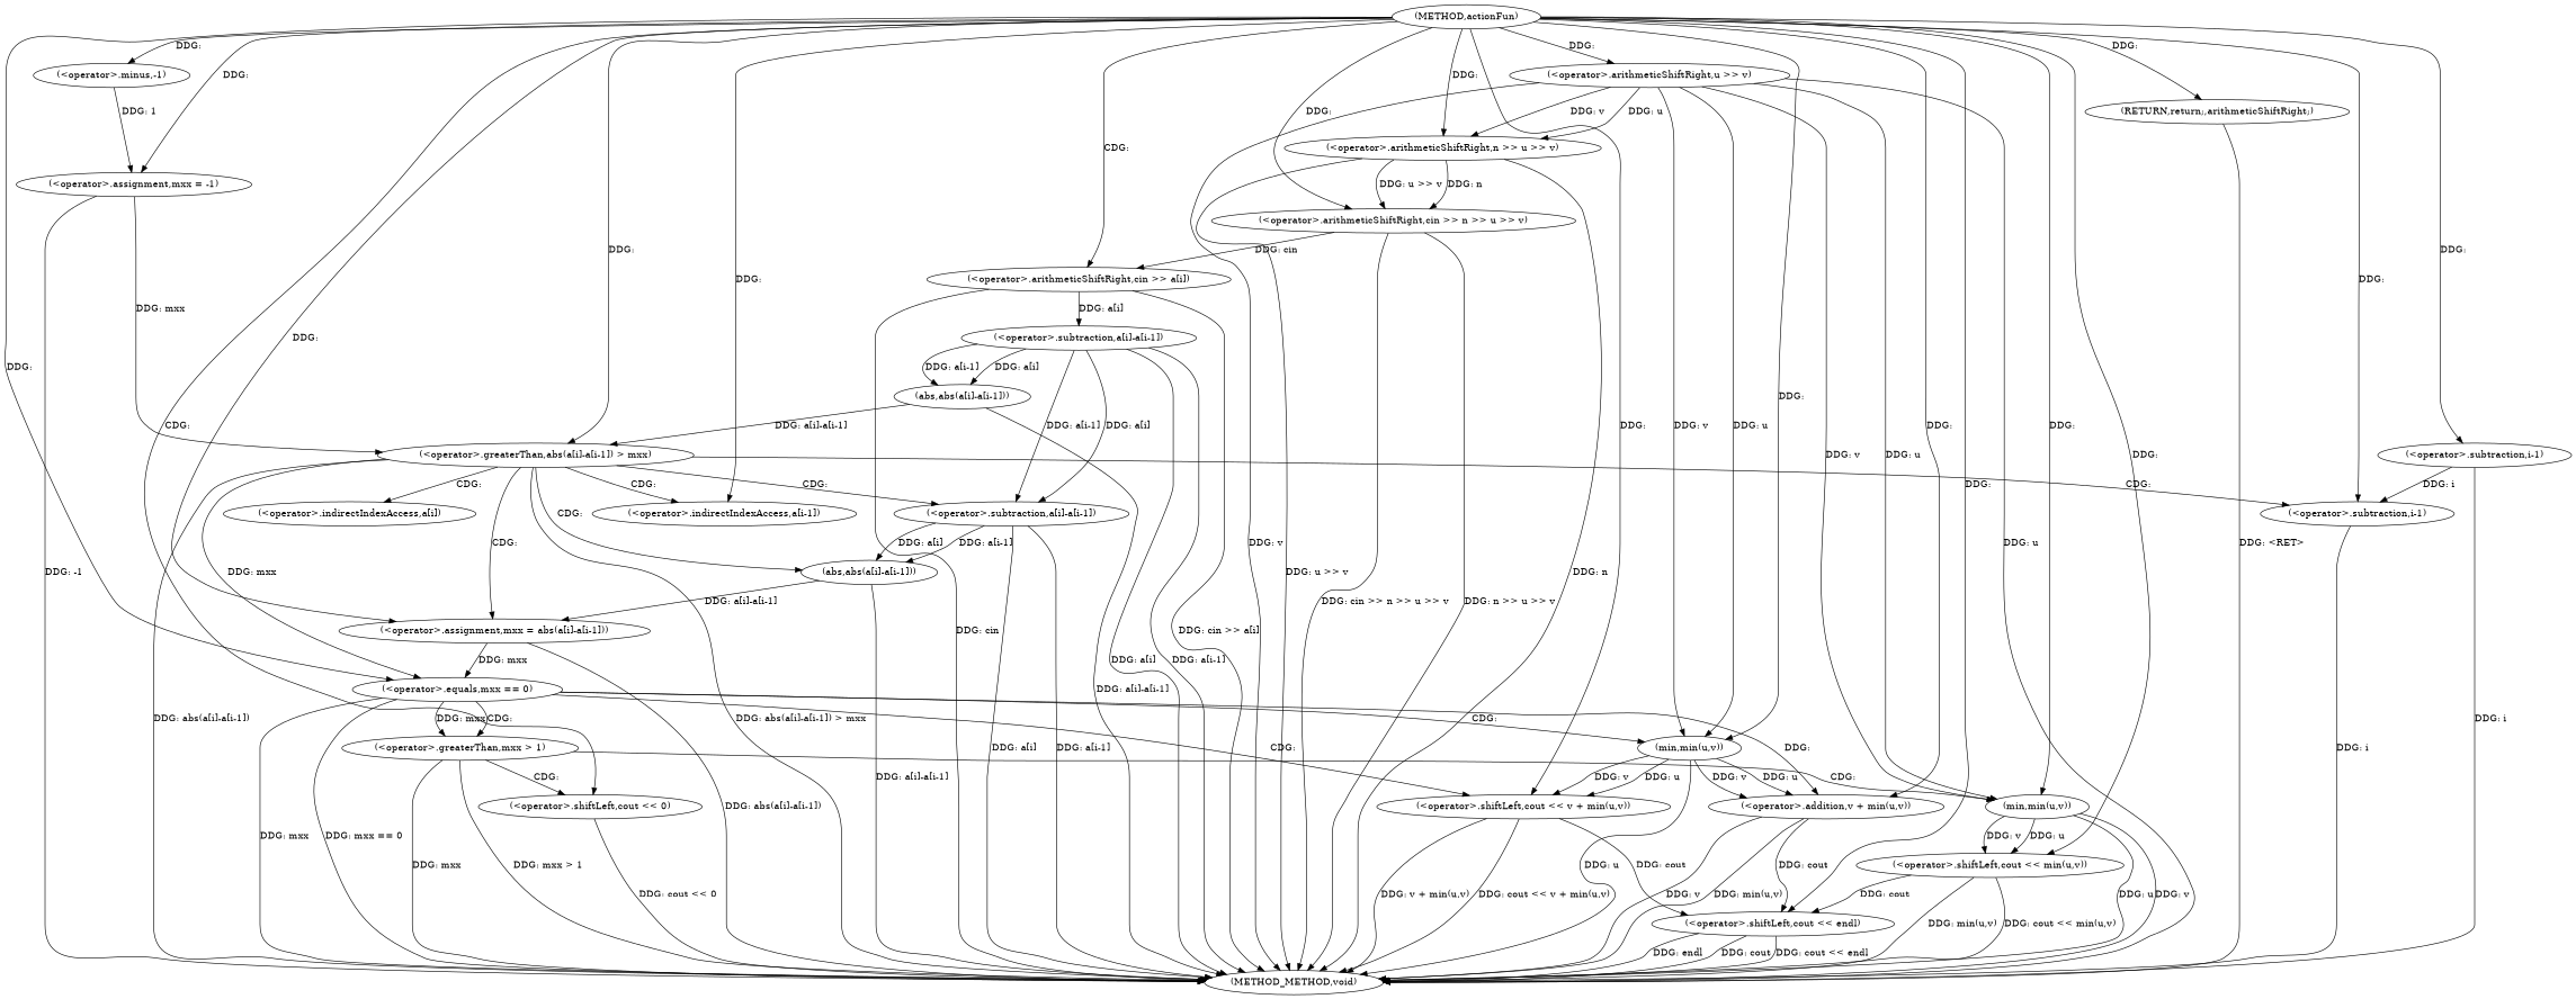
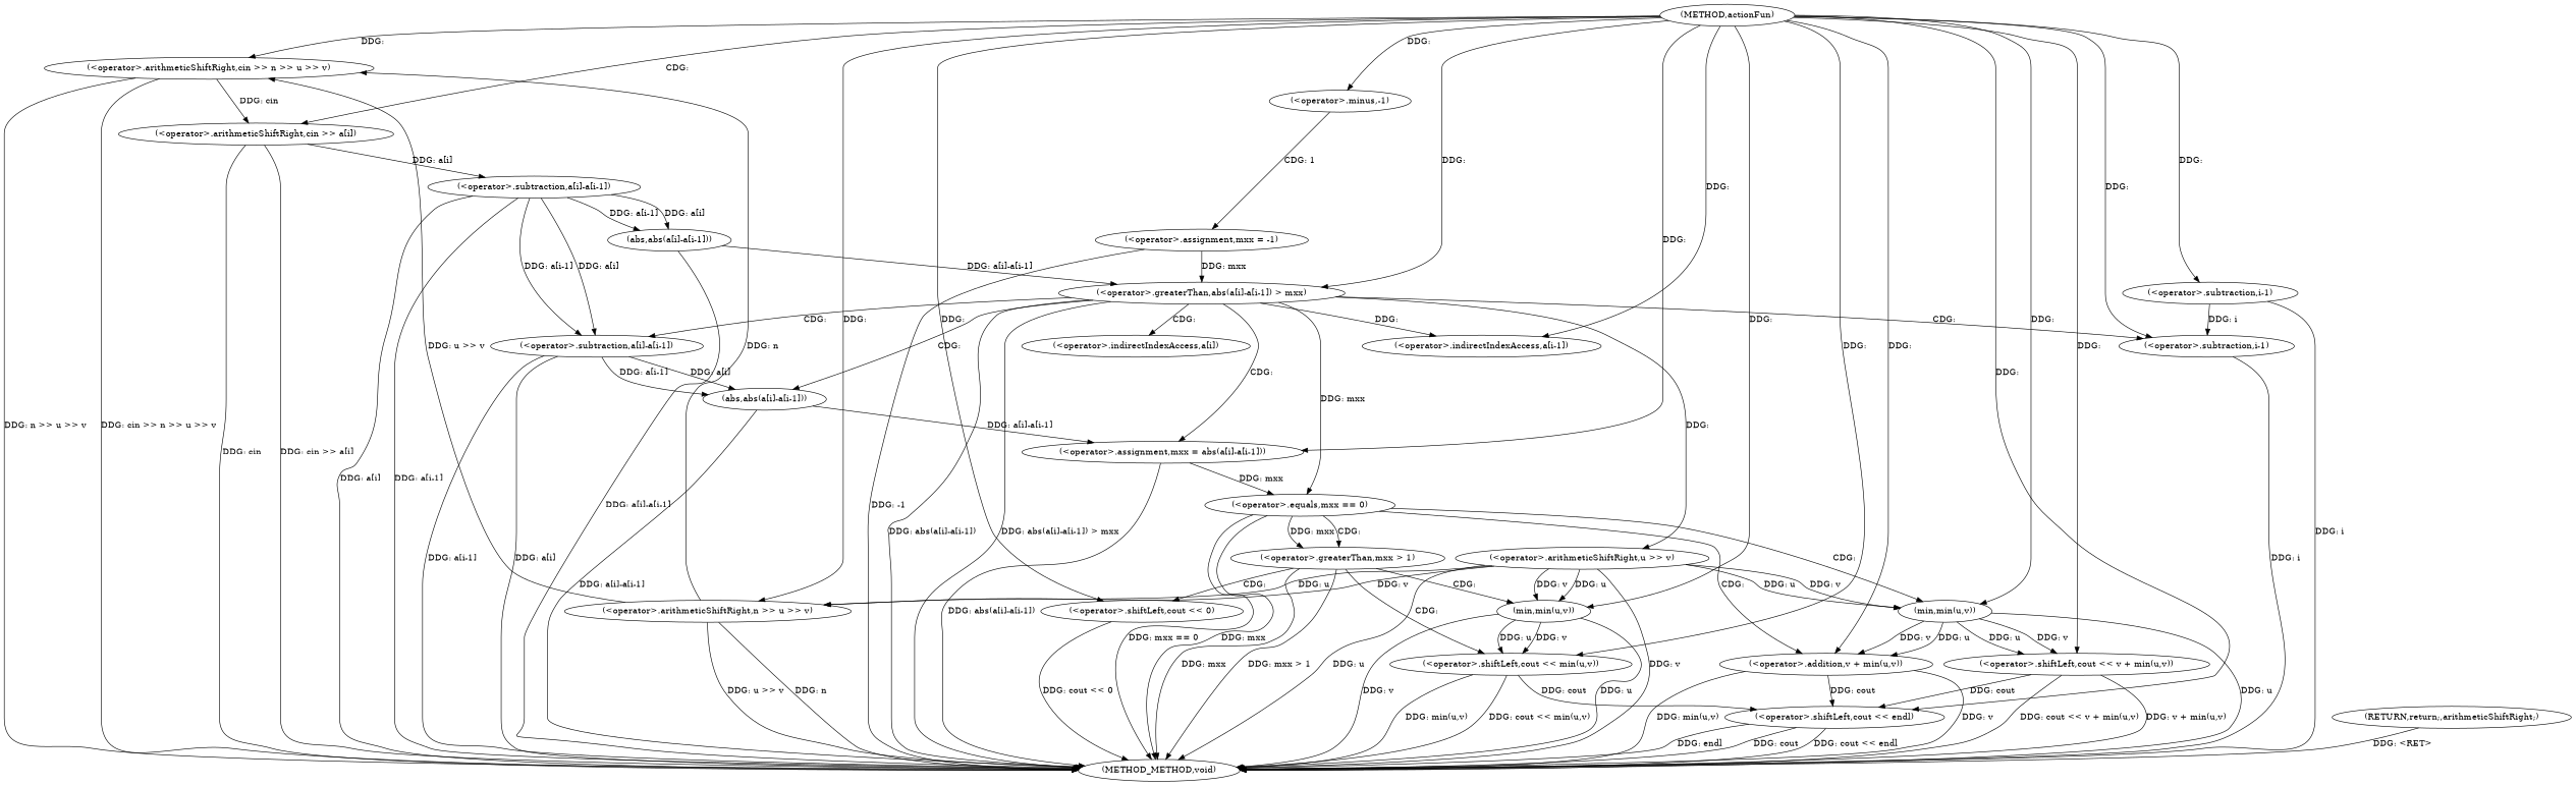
  digraph {
    n1 [label="(METHOD,actionFun)"]
    n2 [label="(<operator>.arithmeticShiftRight,cin >> n >> u >> v)"]
    n3 [label="(<operator>.arithmeticShiftRight,cin >> a[i])"]
    n4 [label="(<operator>.assignment,mxx = -1)"]
    n5 [label="(<operator>.shiftLeft,cout << endl)"]
    n6 [label="(RETURN,return;,arithmeticShiftRight;)"]
    n7 [label="(<operator>.equals,mxx == 0)"]
    n8 [label="(<operator>.arithmeticShiftRight,n >> u >> v)"]
    n9 [label="(<operator>.minus,-1)"]
    n10 [label="(<operator>.greaterThan,abs(a[i]-a[i-1]) > mxx)"]
    n11 [label="(<operator>.assignment,mxx = abs(a[i]-a[i-1]))"]
    n12 [label="(<operator>.shiftLeft,cout << v + min(u,v))"]
    n13 [label="(<operator>.arithmeticShiftRight,u >> v)"]
    n14 [label="(<operator>.shiftLeft,cout << 0)"]
    n15 [label="(<operator>.addition,v + min(u,v))"]
    n16 [label="(<operator>.shiftLeft,cout << min(u,v))"]
    n17 [label="(min,min(u,v))"]
    n18 [label="(min,min(u,v))"]
    n19 [label="(<operator>.subtraction,i-1)"]
    n20 [label="(<operator>.subtraction,i-1)"]
    n21 [label="(<operator>.indirectIndexAccess,a[i-1])"]
    n22 [label="(METHOD_METHOD,void)"]
    n23 [label="(<operator>.subtraction,a[i]-a[i-1])"]
    n24 [label="(<operator>.greaterThan,mxx > 1)"]
    n25 [label="(abs,abs(a[i]-a[i-1]))"]
    n26 [label="(<operator>.subtraction,a[i]-a[i-1])"]
    n27 [label="(<operator>.indirectIndexAccess,a[i])"]
    n28 [label="(abs,abs(a[i]-a[i-1]))"]
    n1 -> n2 [label="DDG: "]
    n1 -> n3 [label="CDG: "]
-   n1 -> n4 [label="DDG: "]
    n1 -> n5 [label="DDG: "]
-   n1 -> n6 [label="DDG: "]
-   n1 -> n7 [label="DDG: "]
    n1 -> n8 [label="DDG: "]
    n1 -> n9 [label="DDG: "]
    n1 -> n10 [label="DDG: "]
    n1 -> n11 [label="DDG: "]
    n1 -> n12 [label="DDG: "]
-   n1 -> n13 [label="DDG: "]
-   n1 -> n14 [label="CDG: "]
+   n10 -> n13 [label="DDG: "]
+   n1 -> n14 [label="DDG: "]
    n1 -> n15 [label="DDG: "]
    n1 -> n16 [label="DDG: "]
    n1 -> n17 [label="DDG: "]
    n1 -> n18 [label="DDG: "]
    n1 -> n19 [label="DDG: "]
    n1 -> n20 [label="DDG: "]
    n1 -> n21 [label="DDG: "]
    n2 -> n3 [label="DDG: cin"]
    n2 -> n22 [label="DDG: n >> u >> v"]
    n2 -> n22 [label="DDG: cin >> n >> u >> v"]
    n3 -> n22 [label="DDG: cin"]
    n3 -> n22 [label="DDG: cin >> a[i]"]
    n3 -> n23 [label="DDG: a[i]"]
    n4 -> n10 [label="DDG: mxx"]
    n4 -> n22 [label="DDG: -1"]
    n5 -> n22 [label="DDG: cout"]
    n5 -> n22 [label="DDG: cout << endl"]
    n5 -> n22 [label="DDG: endl"]
    n6 -> n22 [label="DDG: <RET>"]
-   n7 -> n12 [label="CDG: "]
-   n7 -> n15 [label="DDG: "]
+   n7 -> n15 [label="CDG: "]
    n7 -> n17 [label="CDG: "]
    n7 -> n22 [label="DDG: mxx"]
    n7 -> n22 [label="DDG: mxx == 0"]
    n7 -> n24 [label="DDG: mxx"]
    n7 -> n24 [label="CDG: "]
    n8 -> n2 [label="DDG: u >> v"]
    n8 -> n2 [label="DDG: n"]
    n8 -> n22 [label="DDG: n"]
    n8 -> n22 [label="DDG: u >> v"]
-   n9 -> n4 [label="DDG: 1"]
+   n9 -> n4 [label="CDG: 1"]
    n10 -> n7 [label="DDG: mxx"]
    n10 -> n11 [label="CDG: "]
    n10 -> n20 [label="CDG: "]
-   n10 -> n21 [label="CDG: "]
+   n10 -> n21 [label="DDG: "]
    n10 -> n22 [label="DDG: abs(a[i]-a[i-1])"]
    n10 -> n22 [label="DDG: abs(a[i]-a[i-1]) > mxx"]
    n10 -> n25 [label="CDG: "]
    n10 -> n26 [label="CDG: "]
    n10 -> n27 [label="CDG: "]
    n11 -> n7 [label="DDG: mxx"]
    n11 -> n22 [label="DDG: abs(a[i]-a[i-1])"]
    n12 -> n5 [label="DDG: cout"]
    n12 -> n22 [label="DDG: v + min(u,v)"]
    n12 -> n22 [label="DDG: cout << v + min(u,v)"]
    n13 -> n8 [label="DDG: v"]
    n13 -> n8 [label="DDG: u"]
    n13 -> n17 [label="DDG: u"]
    n13 -> n17 [label="DDG: v"]
    n13 -> n18 [label="DDG: u"]
    n13 -> n18 [label="DDG: v"]
    n13 -> n22 [label="DDG: u"]
    n13 -> n22 [label="DDG: v"]
    n14 -> n22 [label="DDG: cout << 0"]
    n15 -> n5 [label="DDG: cout"]
    n15 -> n22 [label="DDG: v"]
    n15 -> n22 [label="DDG: min(u,v)"]
    n16 -> n5 [label="DDG: cout"]
    n16 -> n22 [label="DDG: min(u,v)"]
    n16 -> n22 [label="DDG: cout << min(u,v)"]
    n17 -> n12 [label="DDG: v"]
    n17 -> n12 [label="DDG: u"]
    n17 -> n15 [label="DDG: v"]
    n17 -> n15 [label="DDG: u"]
    n17 -> n22 [label="DDG: u"]
    n18 -> n16 [label="DDG: u"]
    n18 -> n16 [label="DDG: v"]
    n18 -> n22 [label="DDG: u"]
    n18 -> n22 [label="DDG: v"]
    n19 -> n20 [label="DDG: i"]
    n19 -> n22 [label="DDG: i"]
    n20 -> n22 [label="DDG: i"]
    n23 -> n22 [label="DDG: a[i]"]
    n23 -> n22 [label="DDG: a[i-1]"]
    n23 -> n26 [label="DDG: a[i]"]
    n23 -> n26 [label="DDG: a[i-1]"]
    n23 -> n28 [label="DDG: a[i-1]"]
    n23 -> n28 [label="DDG: a[i]"]
    n24 -> n14 [label="CDG: "]
+   n24 -> n16 [label="CDG: "]
    n24 -> n18 [label="CDG: "]
    n24 -> n22 [label="DDG: mxx"]
    n24 -> n22 [label="DDG: mxx > 1"]
    n25 -> n11 [label="DDG: a[i]-a[i-1]"]
    n25 -> n22 [label="DDG: a[i]-a[i-1]"]
    n26 -> n22 [label="DDG: a[i]"]
    n26 -> n22 [label="DDG: a[i-1]"]
    n26 -> n25 [label="DDG: a[i]"]
    n26 -> n25 [label="DDG: a[i-1]"]
    n28 -> n10 [label="DDG: a[i]-a[i-1]"]
    n28 -> n22 [label="DDG: a[i]-a[i-1]"]
  }
